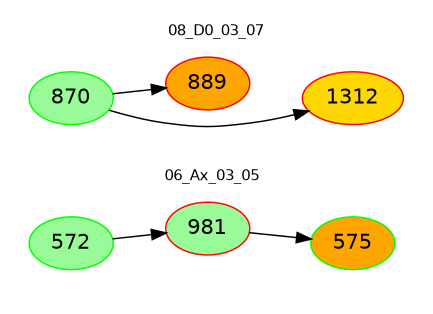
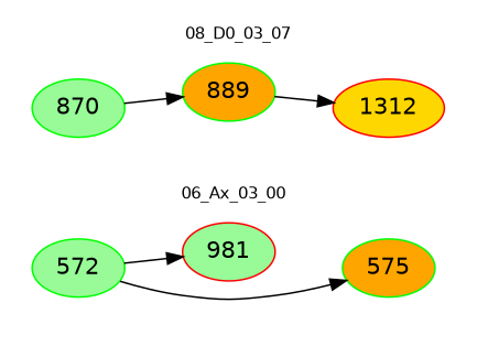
  digraph {
    fontname="DejaVu Sans"
    rankdir=LR
    node [color=green fillcolor=palegreen fontname="DejaVu Sans" style=filled]
    edge [color=black fontname="DejaVu Sans"]
    n1 [label=572]
    n2 [fillcolor=orange label=575]
    n3 [color=red label=981]
    n4 [label=870]
    n5 [color=red fillcolor=gold label=1312]
-   n6 [color=red fillcolor=orange label=889]
+   n6 [fillcolor=orange label=889]
    subgraph cluster_1 {
      color=white
      fontsize=10
-     label="06_Ax_03_05"
+     label="06_Ax_03_00"
      n1
      n2
      n3
    }
    subgraph cluster_2 {
      color=white
      fontsize=10
      label="08_D0_03_07"
      n4
      n5
      n6
    }
-   n3 -> n2
+   n1 -> n2
    n1 -> n3
-   n4 -> n5
+   n6 -> n5
    n4 -> n6
  }
